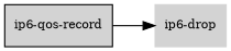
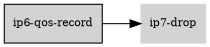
  digraph {
    rankdir=LR
    node [fillcolor=lightgray fontcolor=black fontsize=10 shape=box style=filled]
    "ip6-qos-record" [color=black]
-   "ip6-drop" [color=lightgray]
+   "ip6-drop" [color=lightgray label="ip7-drop"]
    "ip6-qos-record" -> "ip6-drop" [fontsize=8]
  }
